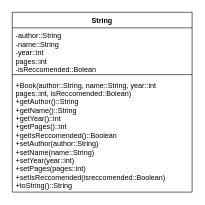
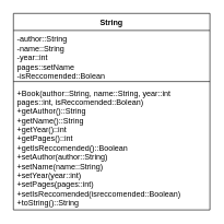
  <mxCell id="0" />
  <mxCell id="1" parent="0" />
  <mxCell id="2" value="String" style="swimlane;fontStyle=1;align=center;verticalAlign=top;childLayout=stackLayout;horizontal=1;startSize=26;horizontalStack=0;resizeParent=1;resizeParentMax=0;resizeLast=0;collapsible=1;marginBottom=0;" vertex="1" parent="1"><mxGeometry x="20" y="20" width="300" height="300" as="geometry" /></mxCell>
- <mxCell id="3" value="-author::String&#10;-name::String&#10;-year::int&#10;pages::int&#10;-isReccomended::Bolean" style="text;strokeColor=none;fillColor=none;align=left;verticalAlign=top;spacingLeft=4;spacingRight=4;overflow=hidden;rotatable=0;points=[[0,0.5],[1,0.5]];portConstraint=eastwest;" vertex="1" parent="2"><mxGeometry y="26" width="300" height="74" as="geometry" /></mxCell>
+ <mxCell id="3" value="-author::String&#10;-name::String&#10;-year::int&#10;pages::setName&#10;-isReccomended::Bolean" style="text;strokeColor=none;fillColor=none;align=left;verticalAlign=top;spacingLeft=4;spacingRight=4;overflow=hidden;rotatable=0;points=[[0,0.5],[1,0.5]];portConstraint=eastwest;" vertex="1" parent="2"><mxGeometry y="26" width="300" height="74" as="geometry" /></mxCell>
  <mxCell id="4" value="" style="line;strokeWidth=1;fillColor=none;align=left;verticalAlign=middle;spacingTop=-1;spacingLeft=3;spacingRight=3;rotatable=0;labelPosition=right;points=[];portConstraint=eastwest;" vertex="1" parent="2"><mxGeometry y="100" width="300" height="8" as="geometry" /></mxCell>
  <mxCell id="5" value="+Book(author::String, name::String, year::int&#10;pages::int, isReccomended::Bolean)&#10;+getAuthor()::String&#10;+getName()::String&#10;+getYear()::int&#10;+getPages()::int&#10;+getIsReccomended()::Boolean&#10;+setAuthor(author::String)&#10;+setName(name::String)&#10;+setYear(year::int)&#10;+setPages(pages::int)&#10;+setIsReccomended(isreccomended::Boolean)&#10;+toString()::String" style="text;strokeColor=none;fillColor=none;align=left;verticalAlign=top;spacingLeft=4;spacingRight=4;overflow=hidden;rotatable=0;points=[[0,0.5],[1,0.5]];portConstraint=eastwest;" vertex="1" parent="2"><mxGeometry y="108" width="300" height="192" as="geometry" /></mxCell>
